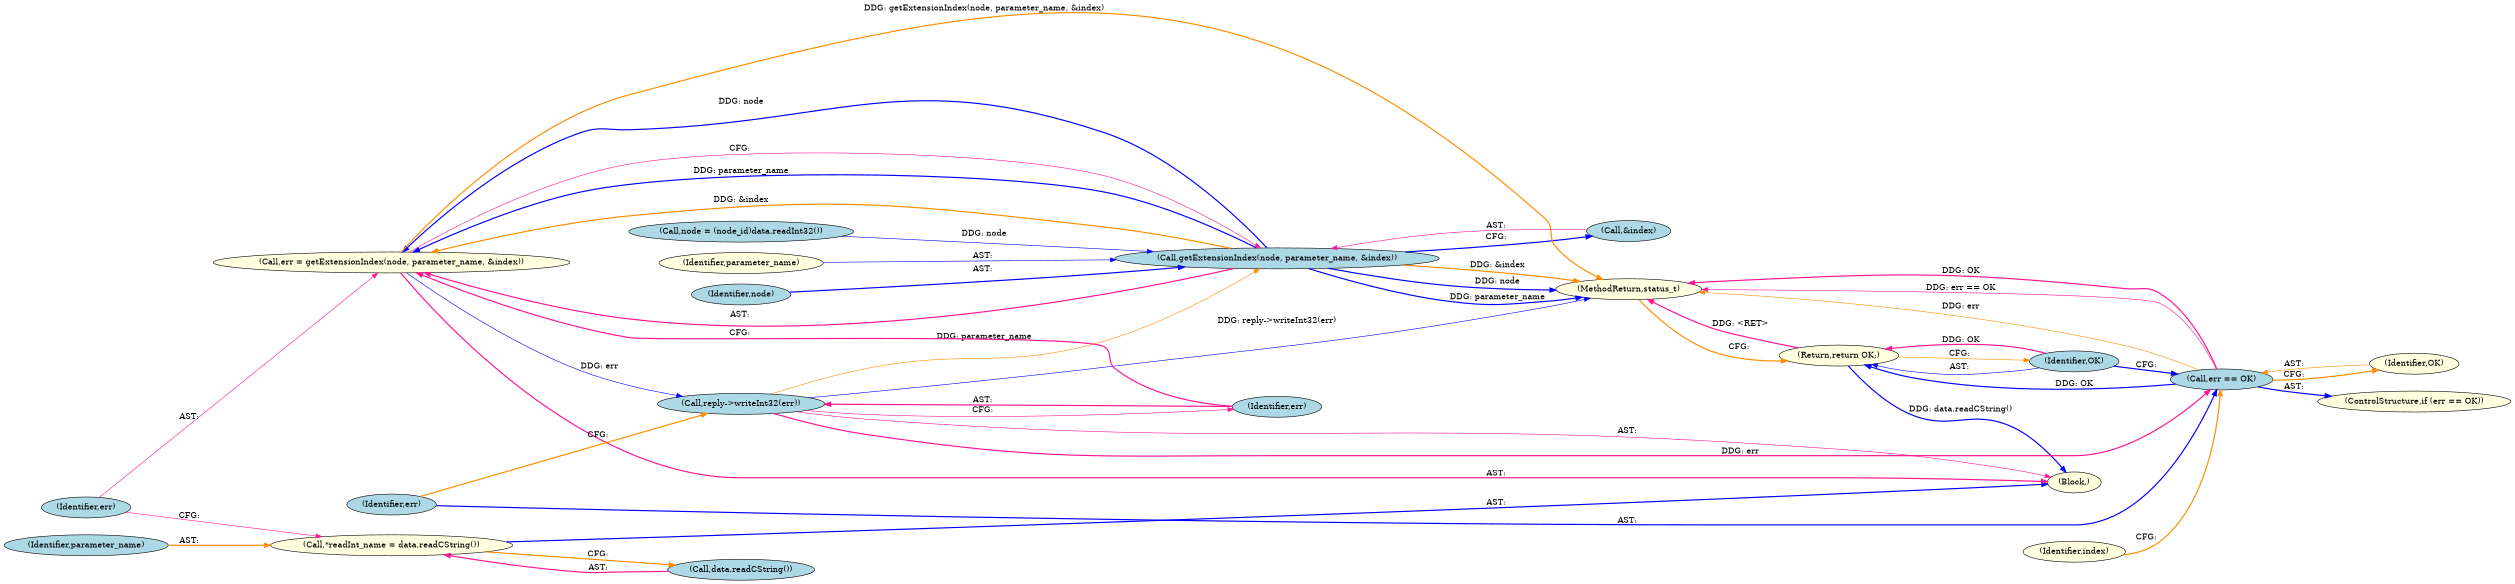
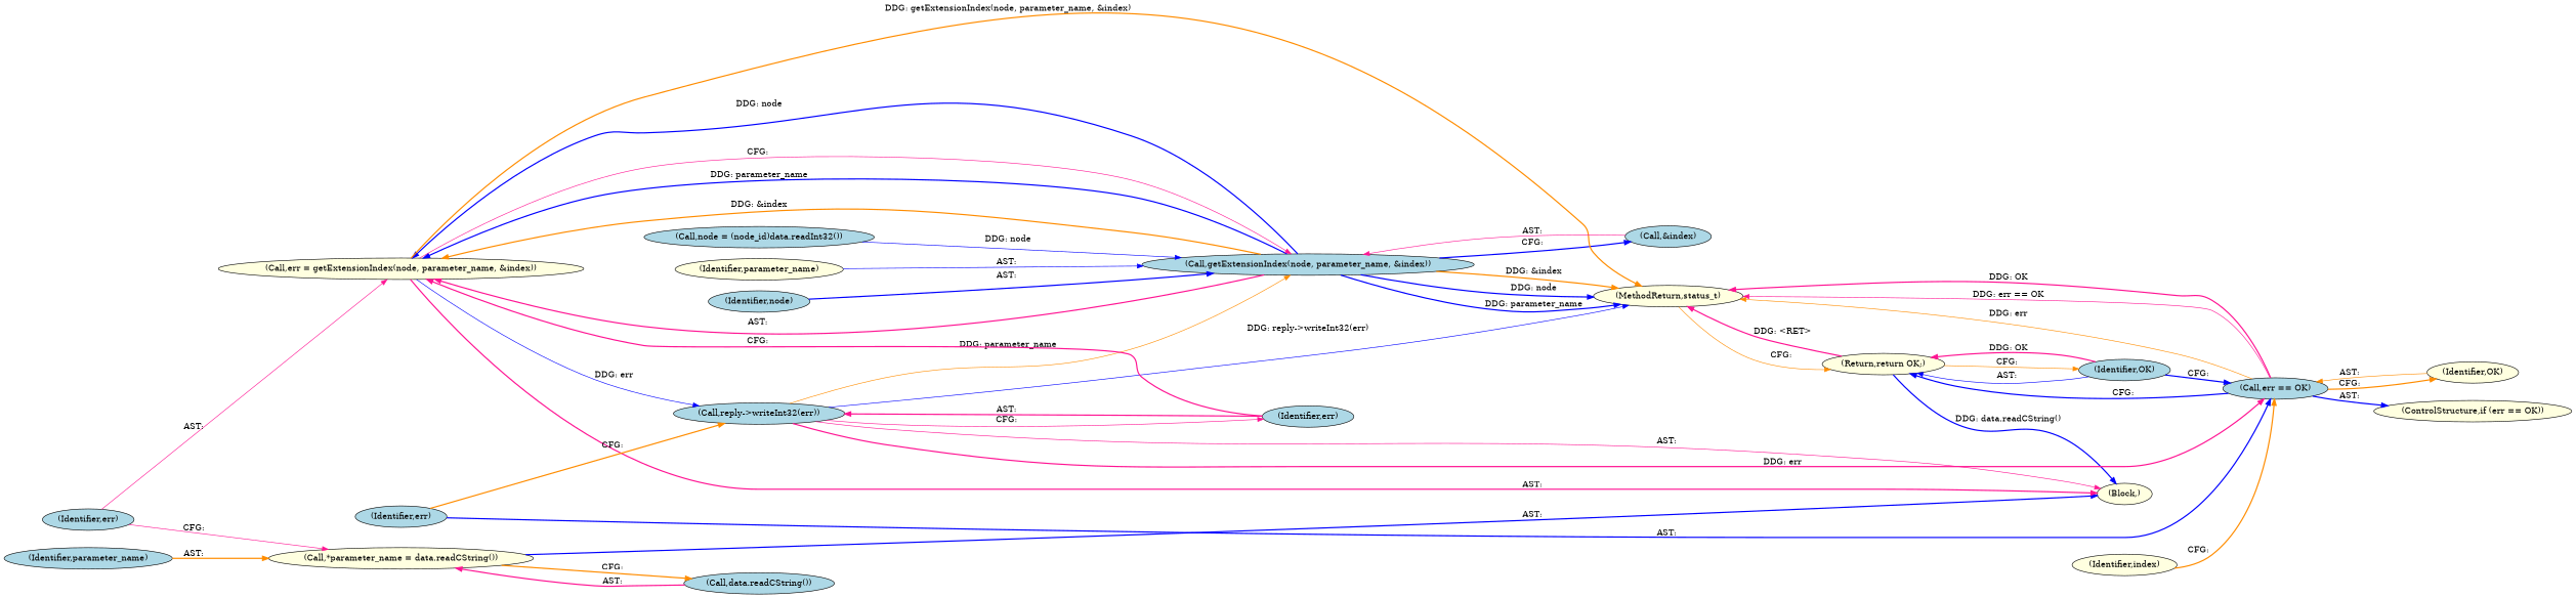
  digraph {
    rankdir=LR
    node [fillcolor=lightblue style=filled]
    edge [color=blue style=bold]
-   n1 [fillcolor=lightyellow label="(Call,*readInt_name = data.readCString())"]
+   n1 [fillcolor=lightyellow label="(Call,*parameter_name = data.readCString())"]
    n2 [fillcolor=lightyellow label="(Block,)"]
    n3 [label="(Call,data.readCString())"]
    n4 [label="(Call,getExtensionIndex(node, parameter_name, &index))"]
    n5 [fillcolor=lightyellow label="(MethodReturn,status_t)"]
    n6 [fillcolor=lightyellow label="(Call,err = getExtensionIndex(node, parameter_name, &index))"]
    n7 [label="(Call,&index)"]
    n8 [fillcolor=lightyellow label="(Return,return OK;)"]
    n9 [label="(Call,reply->writeInt32(err))"]
    n10 [label="(Call,err == OK)"]
    n11 [label="(Identifier,err)"]
    n12 [fillcolor=lightyellow label="(Identifier,OK)"]
    n13 [fillcolor=lightyellow label="(ControlStructure,if (err == OK))"]
    n14 [label="(Identifier,OK)"]
    n15 [label="(Identifier,node)"]
    n16 [label="(Identifier,err)"]
    n17 [label="(Call,node = (node_id)data.readInt32())"]
    n18 [label="(Identifier,parameter_name)"]
    n19 [fillcolor=lightyellow label="(Identifier,index)"]
    n20 [fillcolor=lightyellow label="(Identifier,parameter_name)"]
    n21 [label="(Identifier,err)"]
    n1 -> n2 [label="AST: "]
    n1 -> n3 [color=darkorange label="CFG: "]
    n3 -> n1 [color=deeppink label="AST: "]
    n4 -> n5 [label="DDG: node"]
    n4 -> n5 [label="DDG: parameter_name"]
    n4 -> n5 [color=darkorange label="DDG: &index"]
    n4 -> n6 [color=deeppink label="AST: "]
    n4 -> n6 [label="DDG: node"]
    n4 -> n6 [label="DDG: parameter_name"]
    n4 -> n6 [color=darkorange label="DDG: &index"]
    n4 -> n7 [label="CFG: "]
-   n5 -> n8 [color=darkorange label="CFG: "]
+   n5 -> n8 [color=darkorange label="CFG: " style=solid]
    n6 -> n2 [color=deeppink label="AST: "]
    n6 -> n4 [color=deeppink label="CFG: " style=solid]
    n6 -> n5 [color=darkorange label="DDG: getExtensionIndex(node, parameter_name, &index)"]
    n6 -> n9 [label="DDG: err" style=solid]
    n7 -> n4 [color=deeppink label="AST: " style=solid]
    n8 -> n2 [label="DDG: data.readCString()"]
    n8 -> n5 [color=deeppink label="DDG: <RET>"]
    n8 -> n14 [color=darkorange label="CFG: " style=solid]
    n9 -> n2 [color=deeppink label="AST: " style=solid]
    n9 -> n4 [color=darkorange label="DDG: parameter_name" style=solid]
    n9 -> n5 [label="DDG: reply->writeInt32(err)" style=solid]
    n9 -> n10 [color=deeppink label="DDG: err"]
    n9 -> n11 [color=deeppink label="CFG: " style=solid]
    n10 -> n5 [color=deeppink label="DDG: err == OK" style=solid]
    n10 -> n5 [color=darkorange label="DDG: err" style=solid]
    n10 -> n5 [color=deeppink label="DDG: OK"]
-   n10 -> n8 [label="DDG: OK"]
+   n10 -> n8 [label="CFG: "]
    n10 -> n12 [color=darkorange label="CFG: "]
    n10 -> n13 [label="AST: "]
    n11 -> n6 [color=deeppink label="CFG: "]
    n11 -> n9 [color=deeppink label="AST: "]
    n12 -> n10 [color=darkorange label="AST: " style=solid]
    n14 -> n8 [label="AST: " style=solid]
    n14 -> n8 [color=deeppink label="DDG: OK"]
    n14 -> n10 [label="CFG: "]
    n15 -> n4 [label="AST: "]
    n16 -> n9 [color=darkorange label="CFG: "]
    n16 -> n10 [label="AST: "]
    n17 -> n4 [label="DDG: node" style=solid]
    n18 -> n1 [color=darkorange label="AST: "]
    n19 -> n10 [color=darkorange label="CFG: "]
    n20 -> n4 [label="AST: " style=solid]
    n21 -> n1 [color=deeppink label="CFG: " style=solid]
    n21 -> n6 [color=deeppink label="AST: " style=solid]
  }
